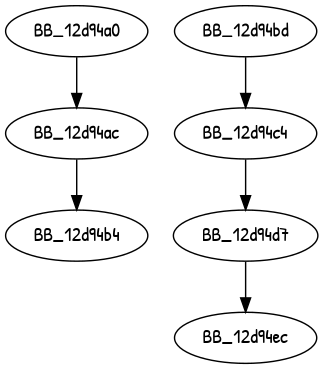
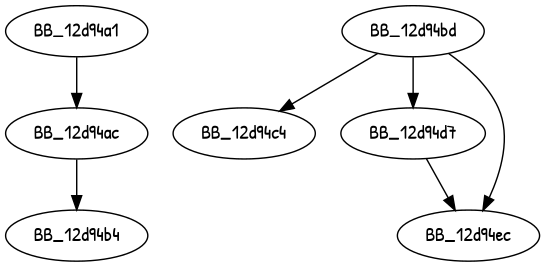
  digraph {
    fontname="Patrick Hand"
    node [fontname="Patrick Hand"]
    edge [fontname="Patrick Hand"]
-   BB_12d94a0
+   BB_12d94a0 [label=BB_12d94a1]
    BB_12d94ac
    BB_12d94b4
    BB_12d94c4
    BB_12d94d7
    BB_12d94bd
    BB_12d94ec
    BB_12d94a0 -> BB_12d94ac
    BB_12d94ac -> BB_12d94b4
-   BB_12d94c4 -> BB_12d94d7
+   BB_12d94bd -> BB_12d94d7
    BB_12d94d7 -> BB_12d94ec
    BB_12d94bd -> BB_12d94c4
+   BB_12d94bd -> BB_12d94ec
  }
